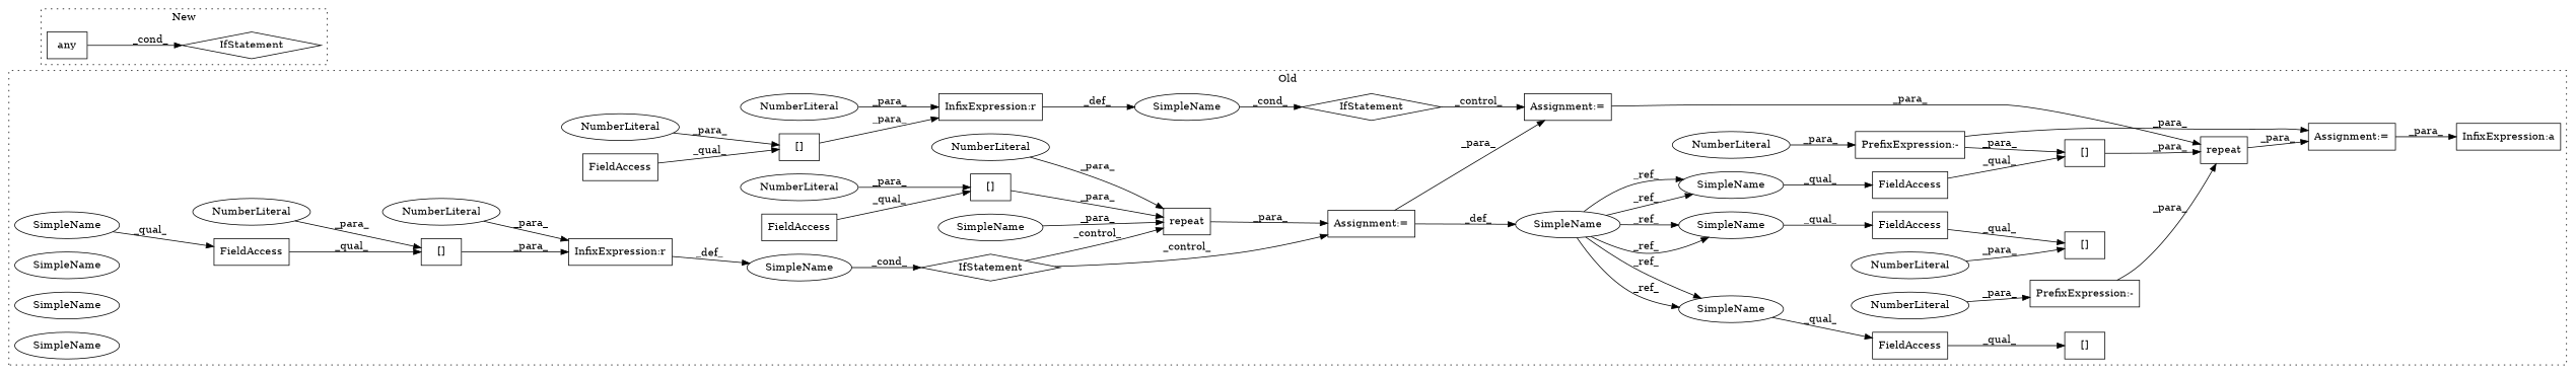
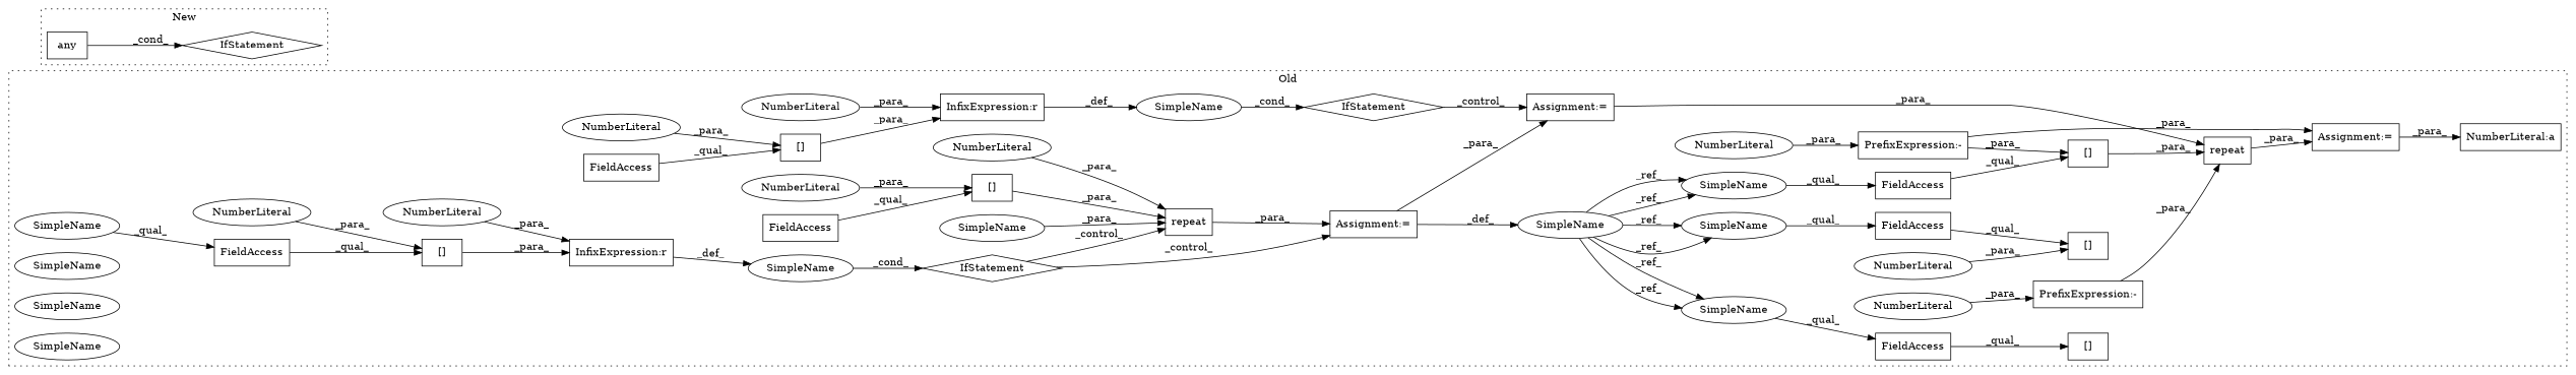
  digraph {
    rankdir=LR
    node [a=42 l=1 s=2110 shape=box]
    n1 [a=32 l="7,1" label=repeat s="1708,1748"]
-   n2 [a=27 l=3 label="InfixExpression:a" s=2565]
+   n2 [a=27 l=3 label="NumberLiteral:a" s=2565]
    n3 [a=34 label=NumberLiteral s=1747 shape=ellipse]
    n4 [a=2 l="18,1" label="[]" s="1726,1745"]
    n5 [a=34 label=NumberLiteral s=1744 shape=ellipse]
    n6 [a=2 l="17,1" label="[]" s="1849,1867"]
    n7 [a=34 label=NumberLiteral s=1866 shape=ellipse]
    n8 [a=2 l="17,1" label="[]" s="2315,2334"]
    n9 [a=38 label="PrefixExpression:-" s=2332]
    n10 [a=34 label=NumberLiteral s=2333 shape=ellipse]
    n11 [a=2 l="17,1" label="[]" s="2110,2129"]
    n12 [a=38 label="PrefixExpression:-" s=2336]
    n13 [a=34 label=NumberLiteral s=2337 shape=ellipse]
    n14 [a=27 l=4 label="InfixExpression:r" s=1664]
    n15 [a=34 label=NumberLiteral s=1668 shape=ellipse]
    n16 [a=2 l="17,1" label="[]" s="1645,1663"]
    n17 [a=34 label=NumberLiteral s=1662 shape=ellipse]
    n18 [a=22 l=16 label=FieldAccess]
    n19 [l=10 label=SimpleName s=1679 shape=ellipse]
    n20 [a=22 l=16 label=FieldAccess s=1849]
    n21 [a=22 l=16 label=FieldAccess s=1645]
    n22 [label=SimpleName shape=ellipse l="" s=""]
    n23 [a=25 l="4,2" label=IfStatement s="1641,1669" shape=diamond]
    n24 [a=22 l=16 label=FieldAccess s=2315]
    n25 [a=22 l=17 label=FieldAccess s=1726]
    n26 [a=32 l="7,1" label=repeat s="2299,2338"]
    n27 [a=7 label="Assignment:=" s=2280]
    n28 [a=7 label="Assignment:=" s=1689]
    n29 [a=7 label="Assignment:=" s=1811]
    n30 [a=27 l=4 label="InfixExpression:r" s=1785]
    n31 [a=2 l="18,1" label="[]" s="1765,1784"]
    n32 [a=34 label=NumberLiteral s=1783 shape=ellipse]
    n33 [a=34 label=NumberLiteral s=1789 shape=ellipse]
    n34 [a=22 l=17 label=FieldAccess s=1765]
    n35 [label=SimpleName shape=ellipse l="" s=""]
    n36 [a=25 l="4,2" label=IfStatement s="1761,1790" shape=diamond]
    n37 [l=10 label=SimpleName s=1645 shape=ellipse]
    n38 [l=10 label=SimpleName shape=ellipse]
    n39 [l=10 label=SimpleName s=2315 shape=ellipse]
    n40 [l=10 label=SimpleName s=1715 shape=ellipse]
    n41 [l=10 label=SimpleName s=1849 shape=ellipse]
    n42 [l=10 label=SimpleName s=2315 shape=ellipse]
    n43 [l=10 label=SimpleName shape=ellipse]
    n44 [l=10 label=SimpleName s=1849 shape=ellipse]
    n45 [a=32 l="4,1" label=any s="2024,2036"]
    n46 [a=25 l="4,2" label=IfStatement s="2002,2037" shape=diamond]
    subgraph cluster_1 {
      label=Old
      style=dotted
      n1
      n2
      n3
      n4
      n5
      n6
      n7
      n8
      n9
      n10
      n11
      n12
      n13
      n14
      n15
      n16
      n17
      n18
      n19
      n20
      n21
      n22
      n23
      n24
      n25
      n26
      n27
      n28
      n29
      n30
      n31
      n32
      n33
      n34
      n35
      n36
      n37
      n38
      n39
      n40
      n41
      n42
      n43
      n44
    }
    subgraph cluster_2 {
      label=New
      style=dotted
      n45
      n46
    }
    n1 -> n28 [label=_para_]
    n3 -> n1 [label=_para_]
    n4 -> n1 [label=_para_]
    n5 -> n4 [label=_para_]
    n7 -> n6 [label=_para_]
    n8 -> n26 [label=_para_]
    n9 -> n8 [label=_para_]
    n9 -> n27 [label=_para_]
    n10 -> n9 [label=_para_]
    n12 -> n26 [label=_para_]
    n13 -> n12 [label=_para_]
    n14 -> n22 [label=_def_]
    n15 -> n14 [label=_para_]
    n16 -> n14 [label=_para_]
    n17 -> n16 [label=_para_]
    n18 -> n11 [label=_qual_]
    n19 -> n42 [label=_ref_]
    n19 -> n42 [label=_ref_]
    n19 -> n43 [label=_ref_]
    n19 -> n43 [label=_ref_]
    n19 -> n44 [label=_ref_]
    n19 -> n44 [label=_ref_]
    n20 -> n6 [label=_qual_]
    n21 -> n16 [label=_qual_]
    n22 -> n23 [label=_cond_]
    n23 -> n1 [label=_control_]
    n23 -> n28 [label=_control_]
    n24 -> n8 [label=_qual_]
    n25 -> n4 [label=_qual_]
    n26 -> n27 [label=_para_]
    n27 -> n2 [label=_para_]
    n28 -> n19 [label=_def_]
    n28 -> n29 [label=_para_]
    n29 -> n26 [label=_para_]
    n30 -> n35 [label=_def_]
    n31 -> n30 [label=_para_]
    n32 -> n31 [label=_para_]
    n33 -> n30 [label=_para_]
    n34 -> n31 [label=_qual_]
    n35 -> n36 [label=_cond_]
    n36 -> n29 [label=_control_]
    n37 -> n21 [label=_qual_]
    n40 -> n1 [label=_para_]
    n42 -> n24 [label=_qual_]
    n43 -> n18 [label=_qual_]
    n44 -> n20 [label=_qual_]
    n45 -> n46 [label=_cond_]
  }
